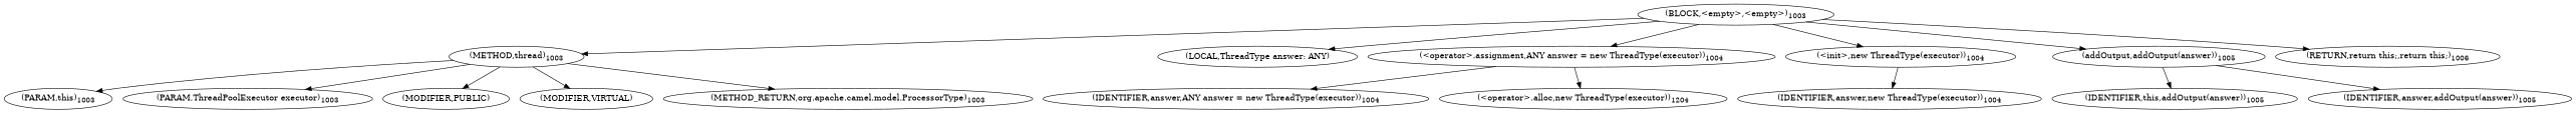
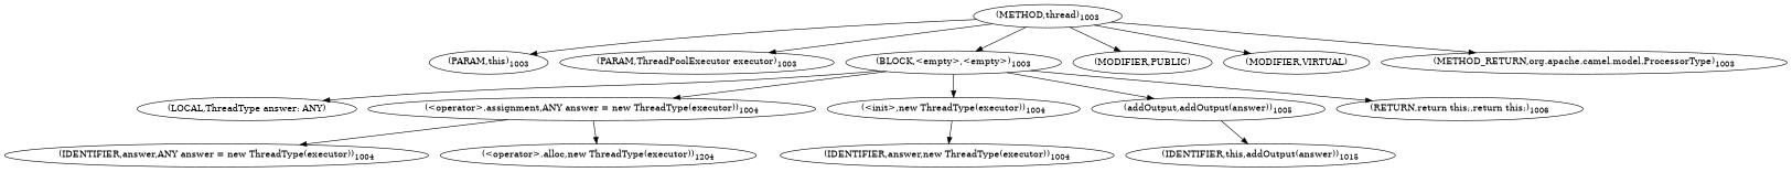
  digraph {
    n1 [label=<(METHOD,thread)<SUB>1003</SUB>>]
    n2 [label=<(PARAM,this)<SUB>1003</SUB>>]
    n3 [label=<(PARAM,ThreadPoolExecutor executor)<SUB>1003</SUB>>]
    n4 [label=<(BLOCK,&lt;empty&gt;,&lt;empty&gt;)<SUB>1003</SUB>>]
    n5 [label=<(MODIFIER,PUBLIC)>]
    n6 [label=<(MODIFIER,VIRTUAL)>]
    n7 [label=<(METHOD_RETURN,org.apache.camel.model.ProcessorType)<SUB>1003</SUB>>]
    n8 [label=<(LOCAL,ThreadType answer: ANY)>]
    n9 [label=<(&lt;operator&gt;.assignment,ANY answer = new ThreadType(executor))<SUB>1004</SUB>>]
    n10 [label=<(&lt;init&gt;,new ThreadType(executor))<SUB>1004</SUB>>]
    n11 [label=<(addOutput,addOutput(answer))<SUB>1005</SUB>>]
    n12 [label=<(RETURN,return this;,return this;)<SUB>1006</SUB>>]
    n13 [label=<(IDENTIFIER,answer,ANY answer = new ThreadType(executor))<SUB>1004</SUB>>]
    n14 [label=<(&lt;operator&gt;.alloc,new ThreadType(executor))<SUB>1204</SUB>>]
    n15 [label=<(IDENTIFIER,answer,new ThreadType(executor))<SUB>1004</SUB>>]
-   n16 [label=<(IDENTIFIER,this,addOutput(answer))<SUB>1005</SUB>>]
-   n17 [label=<(IDENTIFIER,answer,addOutput(answer))<SUB>1005</SUB>>]
+   n16 [label=<(IDENTIFIER,this,addOutput(answer))<SUB>1015</SUB>>]
    n1 -> n2
    n1 -> n3
-   n4 -> n1
+   n1 -> n4
    n1 -> n5
    n1 -> n6
    n1 -> n7
    n4 -> n8
    n4 -> n9
    n4 -> n10
    n4 -> n11
    n4 -> n12
    n9 -> n13
    n9 -> n14
    n10 -> n15
    n11 -> n16
-   n11 -> n17
  }
